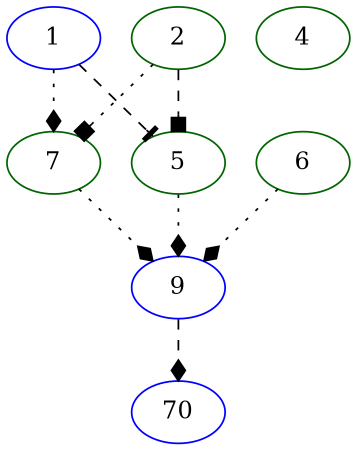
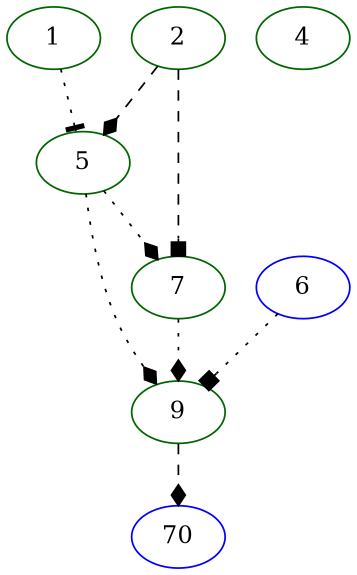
  digraph {
    node [alpha=0.08 color=darkgreen]
    edge [arrowhead=diamond style=dotted]
-   1 [alpha=0.07 color=blue expect_size=7810048]
+   1 [alpha=0.07 expect_size=7810048]
    5 [alpha=0.03 expect_size=47991808]
    7 [alpha=0.19 expect_size=43155456]
-   9 [alpha=0.20 color=blue expect_size=30512128]
-   6 [expect_size=17179648]
+   9 [alpha=0.20 expect_size=30512128]
+   6 [color=blue expect_size=17179648]
    n6 [alpha=0.04 color=blue expect_size=28930048 label=70]
    2 [expect_size=27317248]
    4 [alpha=0.15 expect_size=14106624]
-   1 -> 5 [arrowhead=tee style=dashed]
-   1 -> 7
+   1 -> 5 [arrowhead=tee]
+   5 -> 7
    5 -> 9
    7 -> 9
    9 -> n6 [style=dashed]
-   6 -> 9
-   2 -> 5 [arrowhead=box style=dashed]
-   2 -> 7 [arrowhead=box]
+   6 -> 9 [arrowhead=box]
+   2 -> 5 [style=dashed]
+   2 -> 7 [arrowhead=box style=dashed]
  }
